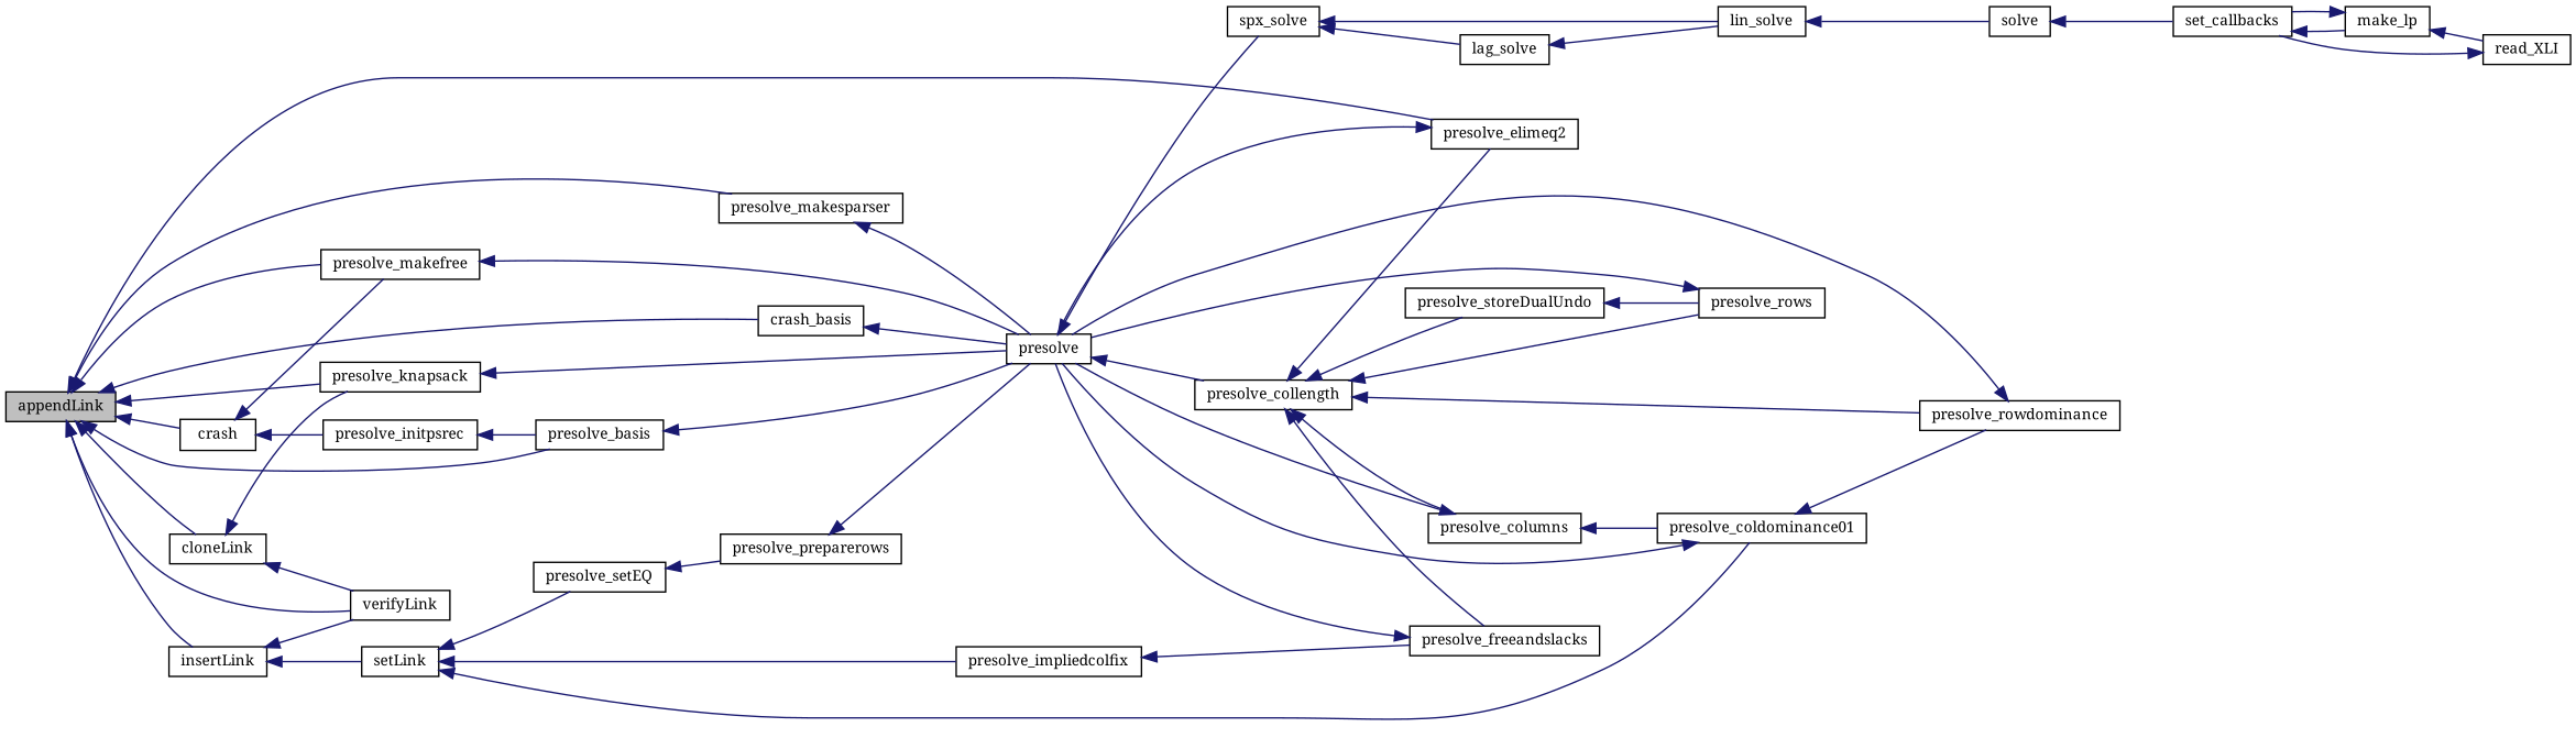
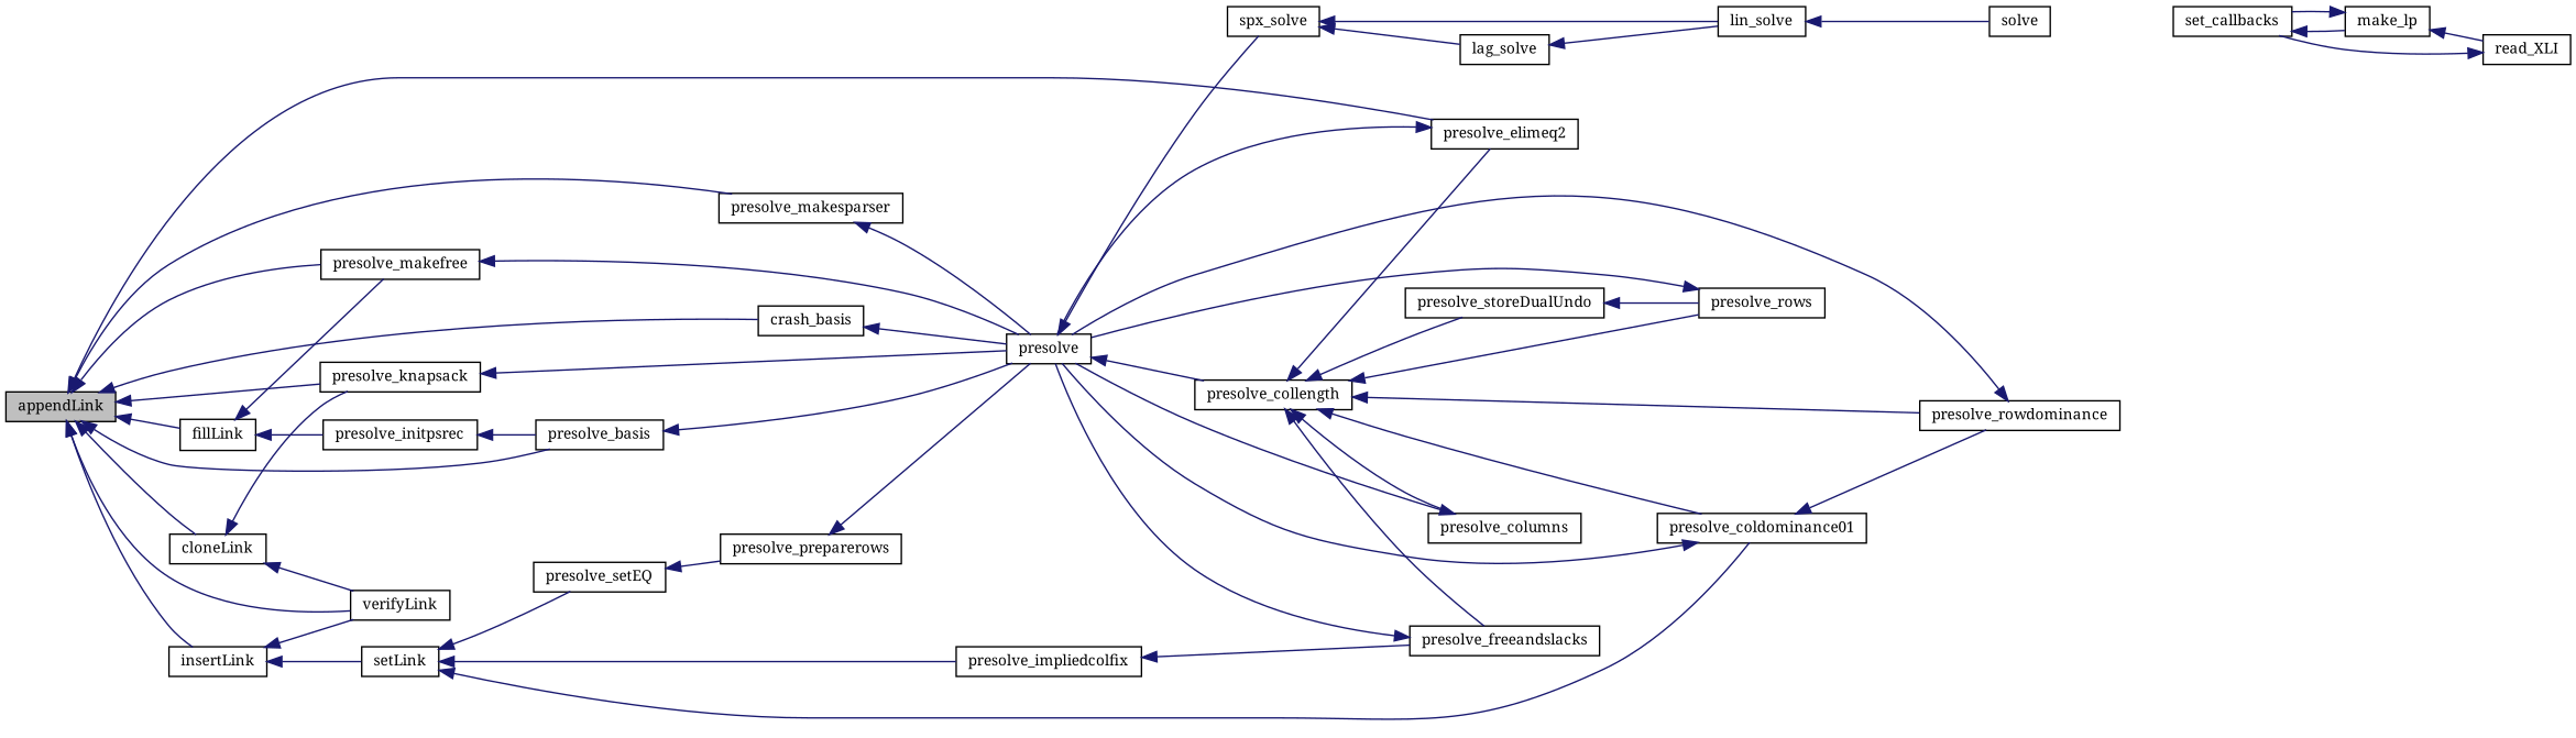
  digraph {
    fontname="Noto Serif"
    rankdir=LR
    node [color=black fillcolor=white fontname="Noto Serif" fontsize=10 shape=record style=filled]
    edge [color=midnightblue dir=back fontname="Noto Serif" fontsize=10 labelfontname=Helvetica labelfontsize=10 style=solid]
    n1 [fillcolor=grey75 fontcolor=black height=0.2 label=appendLink width=0.4]
    n2 [height=0.2 label=crash_basis width=0.4]
    n3 [height=0.2 label=presolve_elimeq2 width=0.4]
    n4 [height=0.2 label=presolve_knapsack width=0.4]
    n5 [height=0.2 label=presolve_basis width=0.4]
    n6 [height=0.2 label=presolve_makefree width=0.4]
    n7 [height=0.2 label=presolve_makesparser width=0.4]
    n8 [height=0.2 label=insertLink width=0.4]
    n9 [height=0.2 label=verifyLink width=0.4]
-   n10 [height=0.2 label=crash width=0.4]
+   n10 [height=0.2 label=fillLink width=0.4]
    n11 [height=0.2 label=cloneLink width=0.4]
    n12 [height=0.2 label=presolve width=0.4]
    n13 [height=0.2 label=setLink width=0.4]
    n14 [height=0.2 label=presolve_initpsrec width=0.4]
    n15 [height=0.2 label=presolve_collength width=0.4]
    n16 [height=0.2 label=spx_solve width=0.4]
    n17 [height=0.2 label=presolve_storeDualUndo width=0.4]
    n18 [height=0.2 label=presolve_rows width=0.4]
    n19 [height=0.2 label=presolve_rowdominance width=0.4]
    n20 [height=0.2 label=presolve_coldominance01 width=0.4]
    n21 [height=0.2 label=presolve_columns width=0.4]
    n22 [height=0.2 label=presolve_freeandslacks width=0.4]
    n23 [height=0.2 label=lag_solve width=0.4]
    n24 [height=0.2 label=lin_solve width=0.4]
    n25 [height=0.2 label=solve width=0.4]
    n26 [height=0.2 label=set_callbacks width=0.4]
    n27 [height=0.2 label=make_lp width=0.4]
    n28 [height=0.2 label=read_XLI width=0.4]
    n29 [height=0.2 label=presolve_setEQ width=0.4]
    n30 [height=0.2 label=presolve_impliedcolfix width=0.4]
    n31 [height=0.2 label=presolve_preparerows width=0.4]
    n1 -> n2
    n1 -> n3
    n1 -> n4
    n1 -> n5
    n1 -> n6
    n1 -> n7
    n1 -> n8
    n1 -> n9
    n1 -> n10
    n1 -> n11
    n2 -> n12
    n3 -> n12
    n4 -> n12
    n5 -> n12
    n6 -> n12
    n7 -> n12
    n8 -> n9
    n8 -> n13
    n10 -> n6
    n10 -> n14
    n11 -> n4
    n11 -> n9
    n12 -> n15
    n12 -> n16
    n13 -> n20
    n13 -> n29
    n13 -> n30
    n14 -> n5
    n15 -> n3
    n15 -> n17
    n15 -> n18
    n15 -> n19
-   n21 -> n20
+   n15 -> n20
    n15 -> n21
    n15 -> n22
    n16 -> n23
    n16 -> n24
    n17 -> n18
    n18 -> n12
    n19 -> n12
    n20 -> n12
    n20 -> n19
    n21 -> n12
    n22 -> n12
    n23 -> n24
    n24 -> n25
-   n25 -> n26
    n26 -> n27
    n27 -> n26
    n27 -> n28
    n28 -> n26
    n29 -> n31
    n30 -> n22
    n31 -> n12
  }
